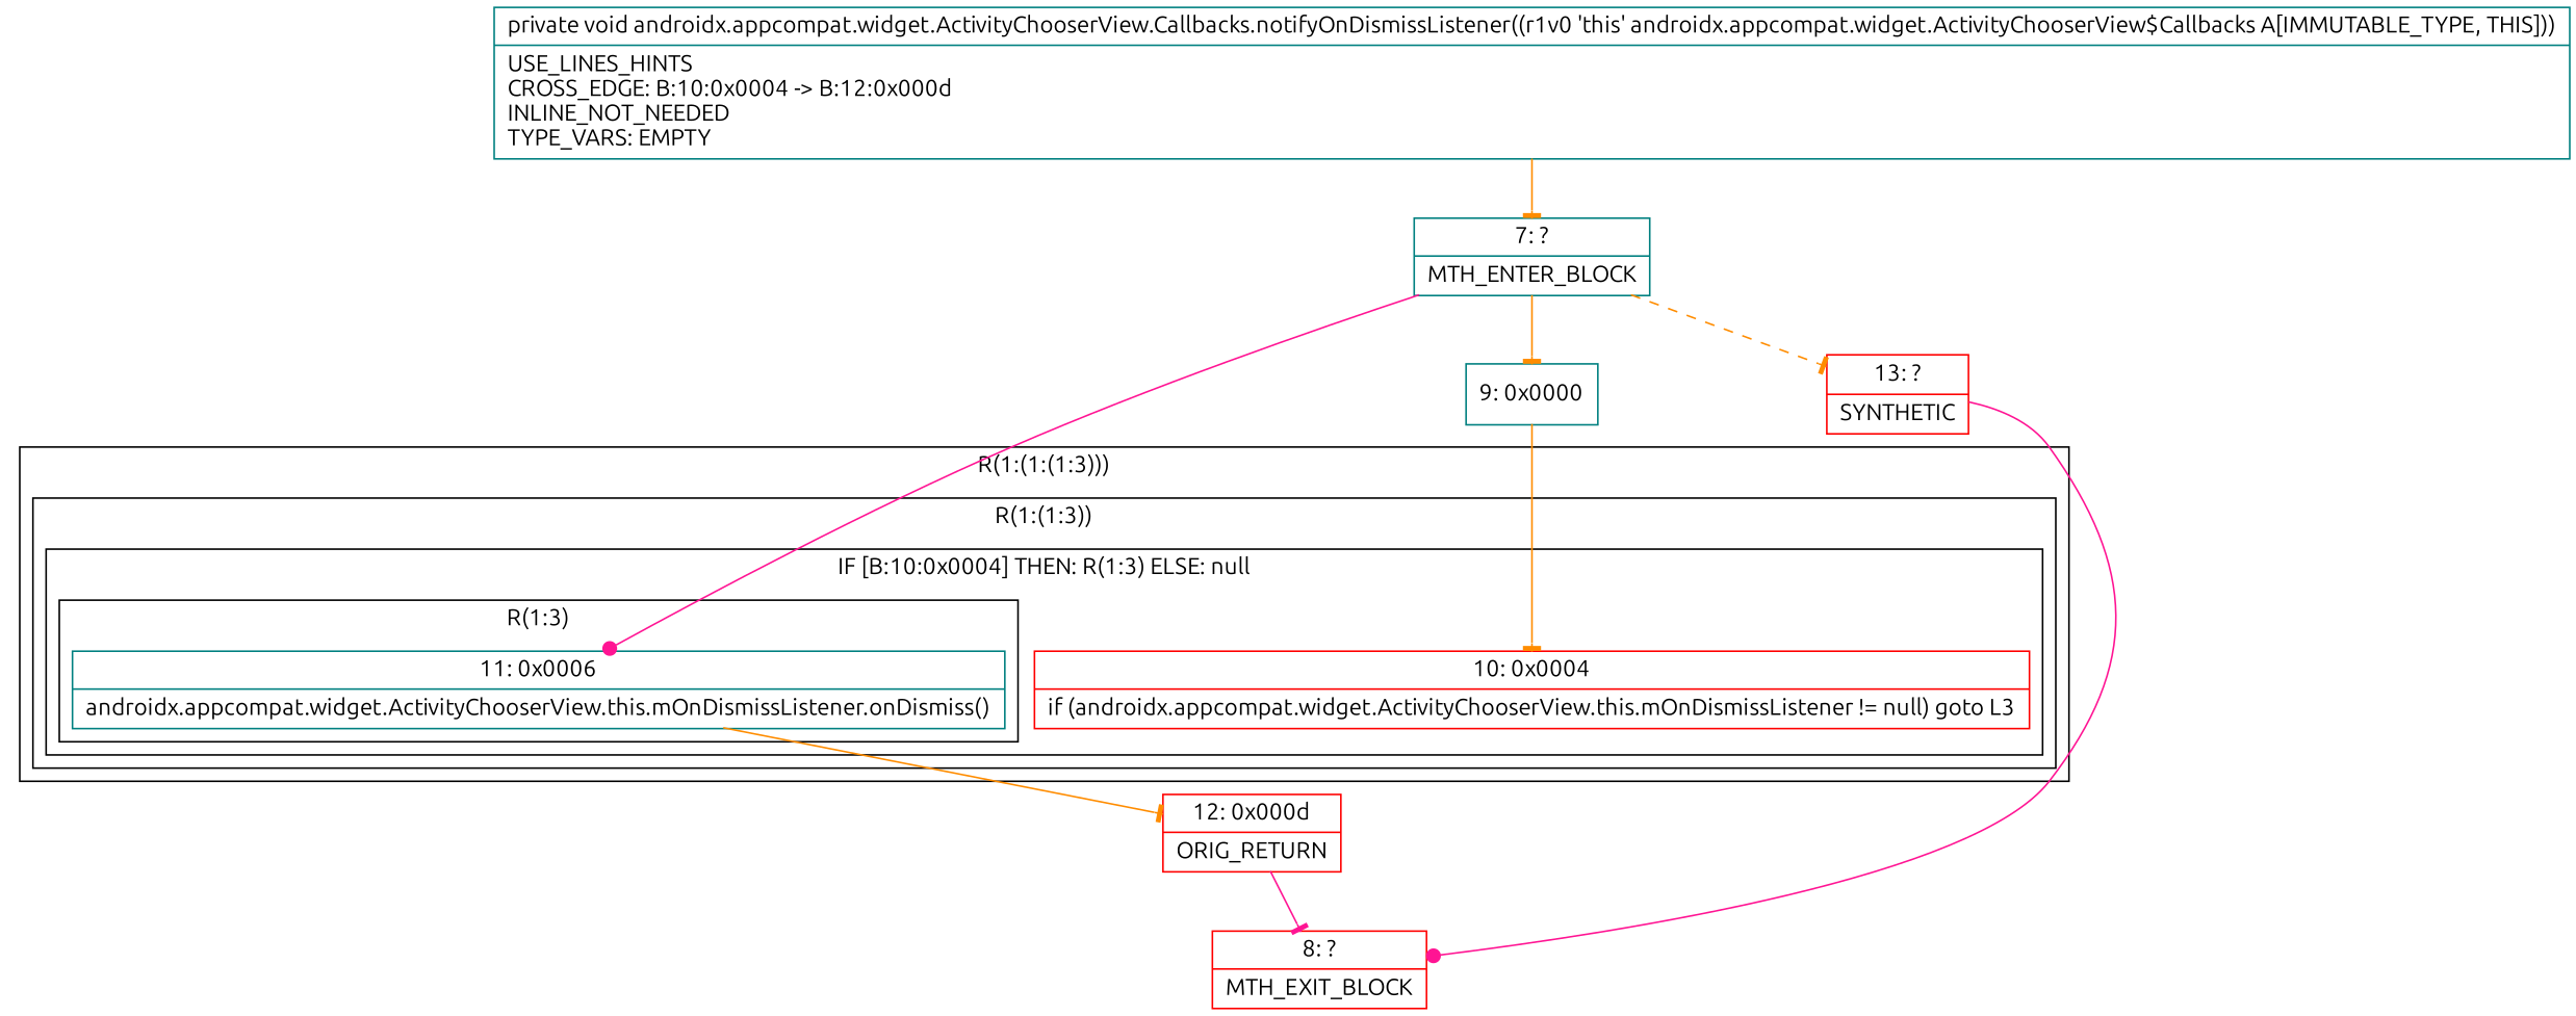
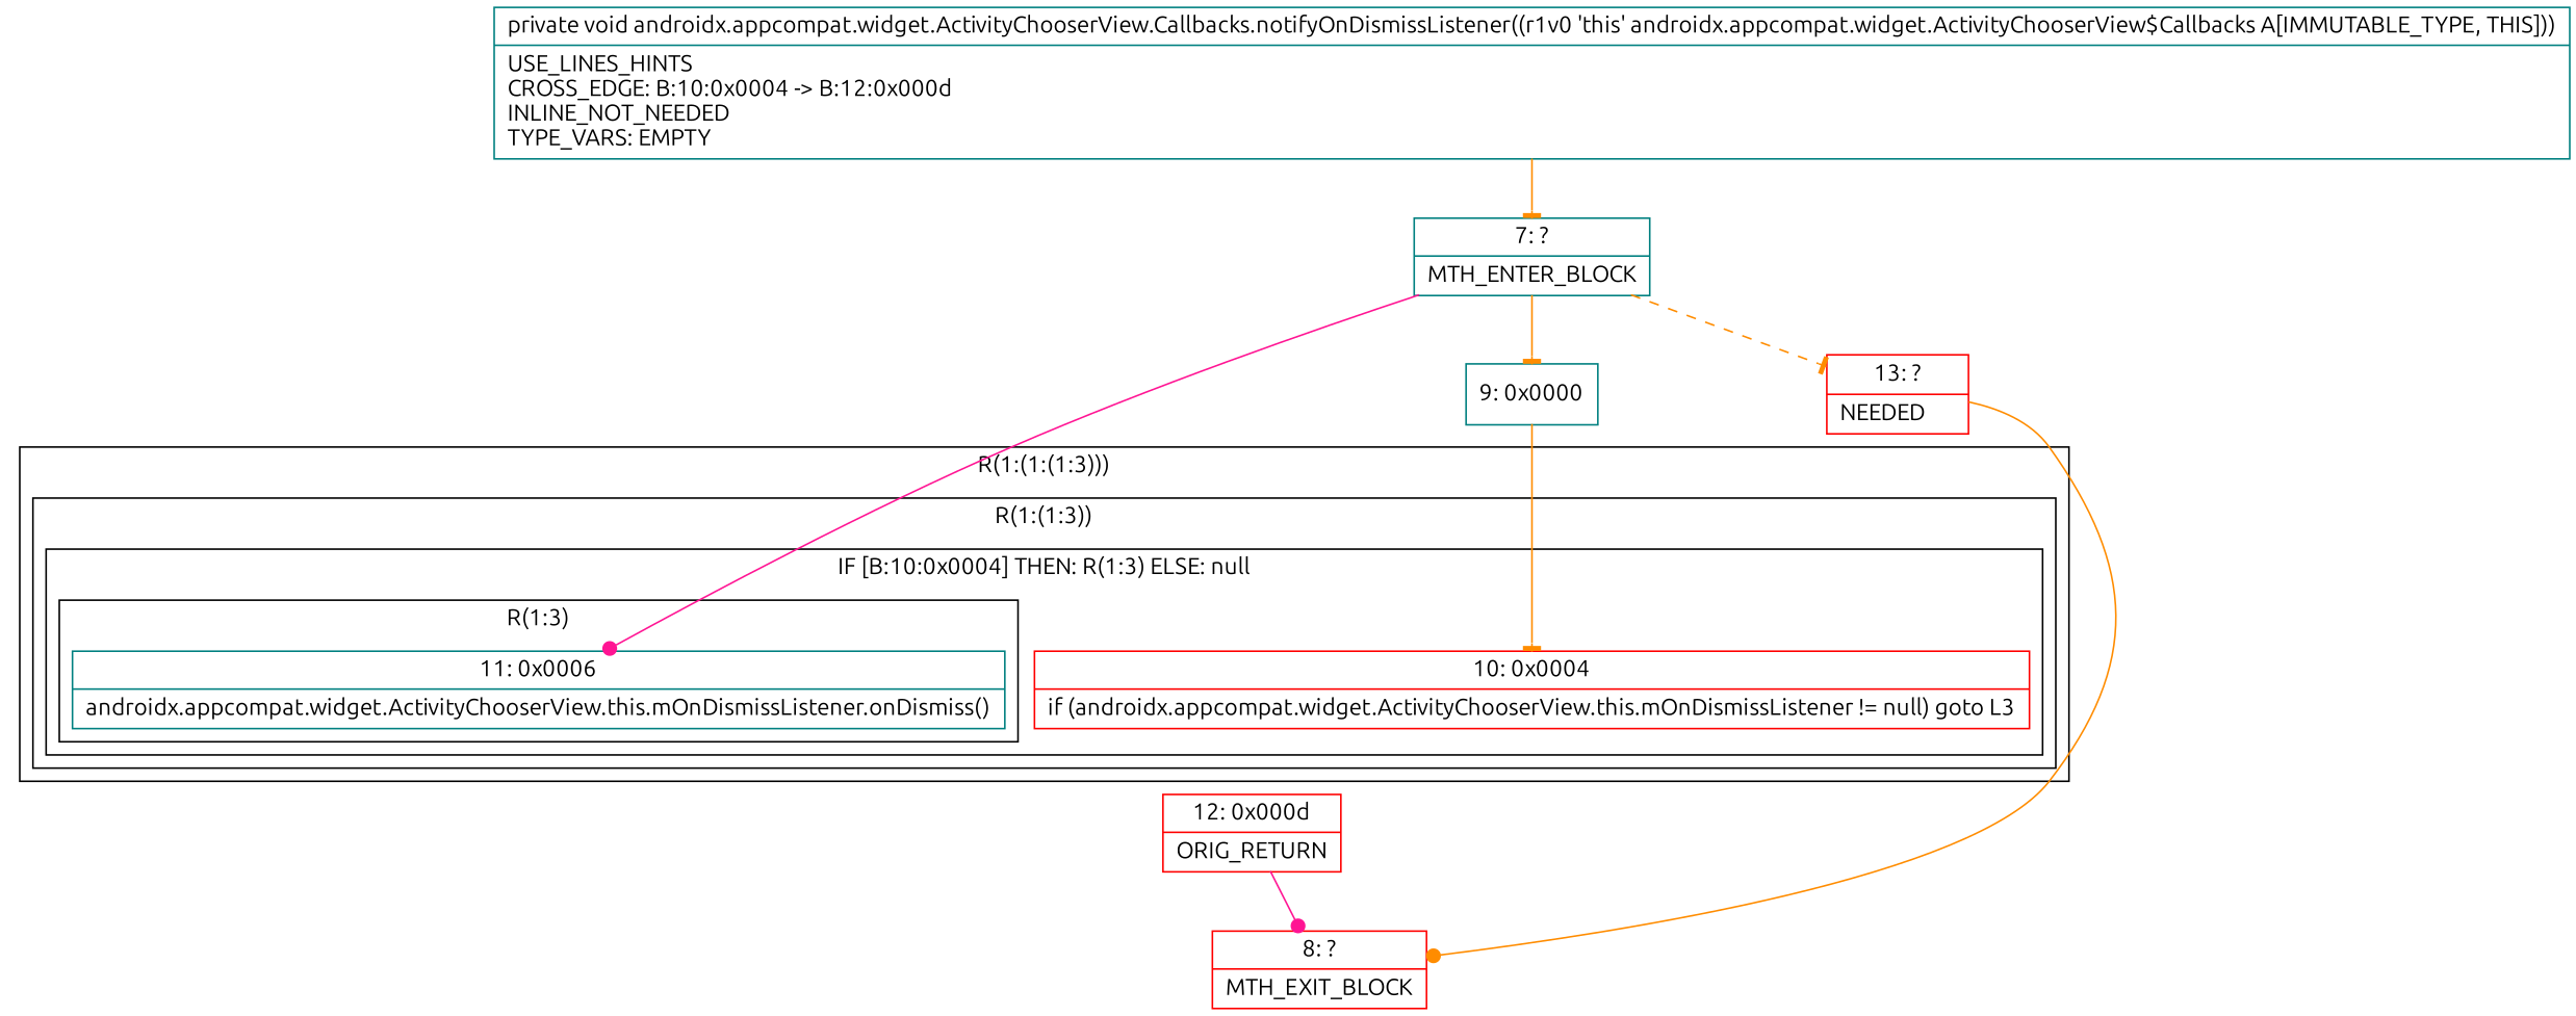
  digraph {
    fontname=Ubuntu
    node [color=teal fontname=Ubuntu shape=record]
    edge [arrowhead=tee color=darkorange fontname=Ubuntu]
    n1 [label="{11\:\ 0x0006|androidx.appcompat.widget.ActivityChooserView.this.mOnDismissListener.onDismiss()\l}"]
    n2 [color=red label="{10\:\ 0x0004|if (androidx.appcompat.widget.ActivityChooserView.this.mOnDismissListener != null) goto L3\l}"]
    n3 [color=red label="{12\:\ 0x000d|ORIG_RETURN\l}"]
-   n4 [color=red label="{13\:\ ?|SYNTHETIC\l}"]
+   n4 [color=red label="{13\:\ ?|NEEDED\l}"]
    n5 [color=red label="{8\:\ ?|MTH_EXIT_BLOCK\l}"]
    n6 [label="{7\:\ ?|MTH_ENTER_BLOCK\l}"]
    n7 [label="{9\:\ 0x0000}"]
    n8 [label="{private void androidx.appcompat.widget.ActivityChooserView.Callbacks.notifyOnDismissListener((r1v0 'this' androidx.appcompat.widget.ActivityChooserView$Callbacks A[IMMUTABLE_TYPE, THIS]))  | USE_LINES_HINTS\lCROSS_EDGE: B:10:0x0004 \-\> B:12:0x000d\lINLINE_NOT_NEEDED\lTYPE_VARS: EMPTY\l}"]
    subgraph cluster_1 {
      label="R(1:(1:(1:3)))"
      subgraph cluster_2 {
        label="R(1:(1:3))"
        subgraph cluster_3 {
          label="IF [B:10:0x0004] THEN: R(1:3) ELSE: null"
          n2
          subgraph cluster_4 {
            label="R(1:3)"
            n1
          }
        }
      }
    }
-   n1 -> n3
-   n3 -> n5 [color=deeppink]
-   n4 -> n5 [arrowhead=dot color=deeppink]
+   n3 -> n5 [arrowhead=dot color=deeppink]
+   n4 -> n5 [arrowhead=dot]
    n6 -> n1 [arrowhead=dot color=deeppink]
    n6 -> n4 [style=dashed]
    n6 -> n7
    n7 -> n2
    n8 -> n6
  }
